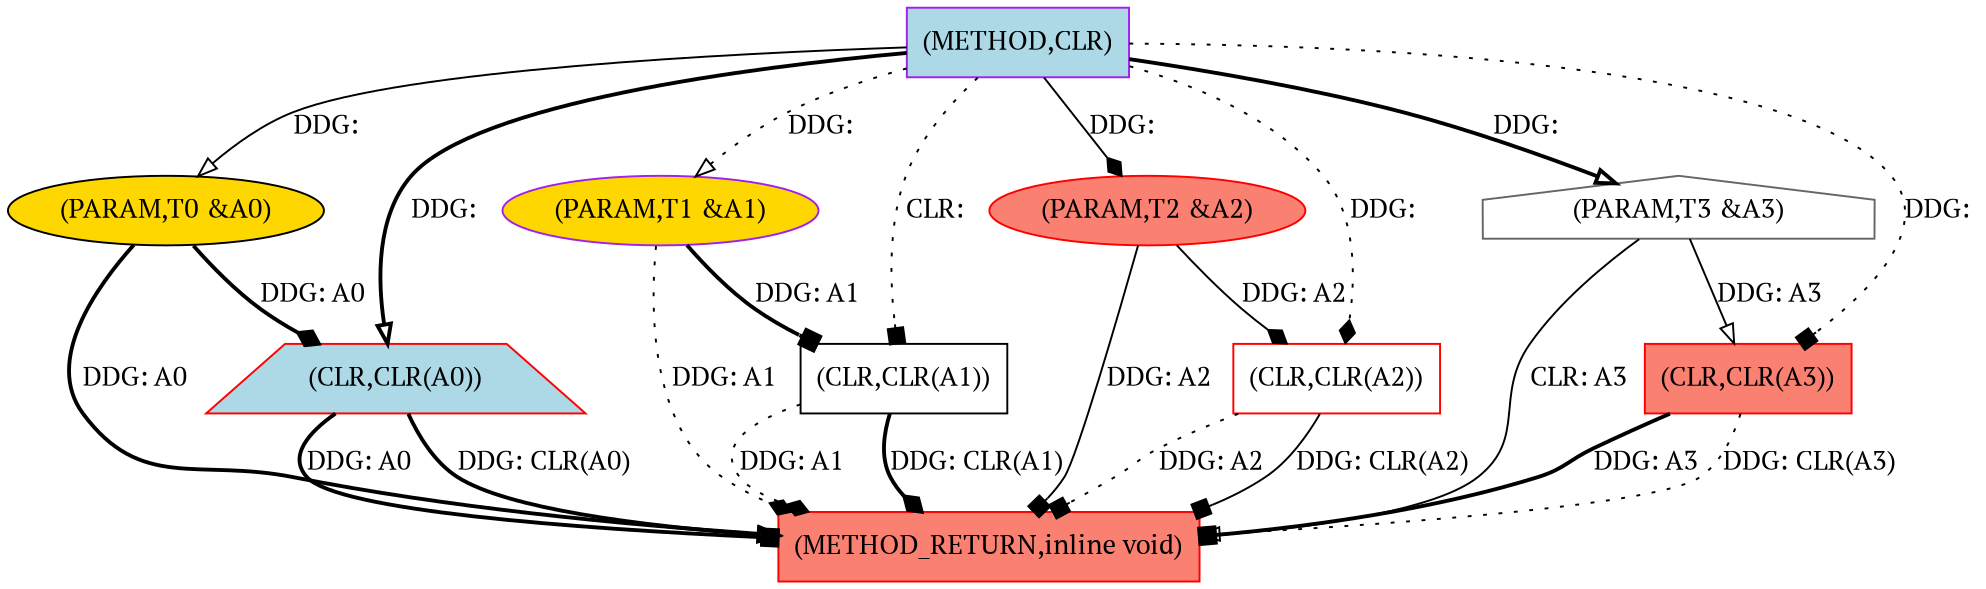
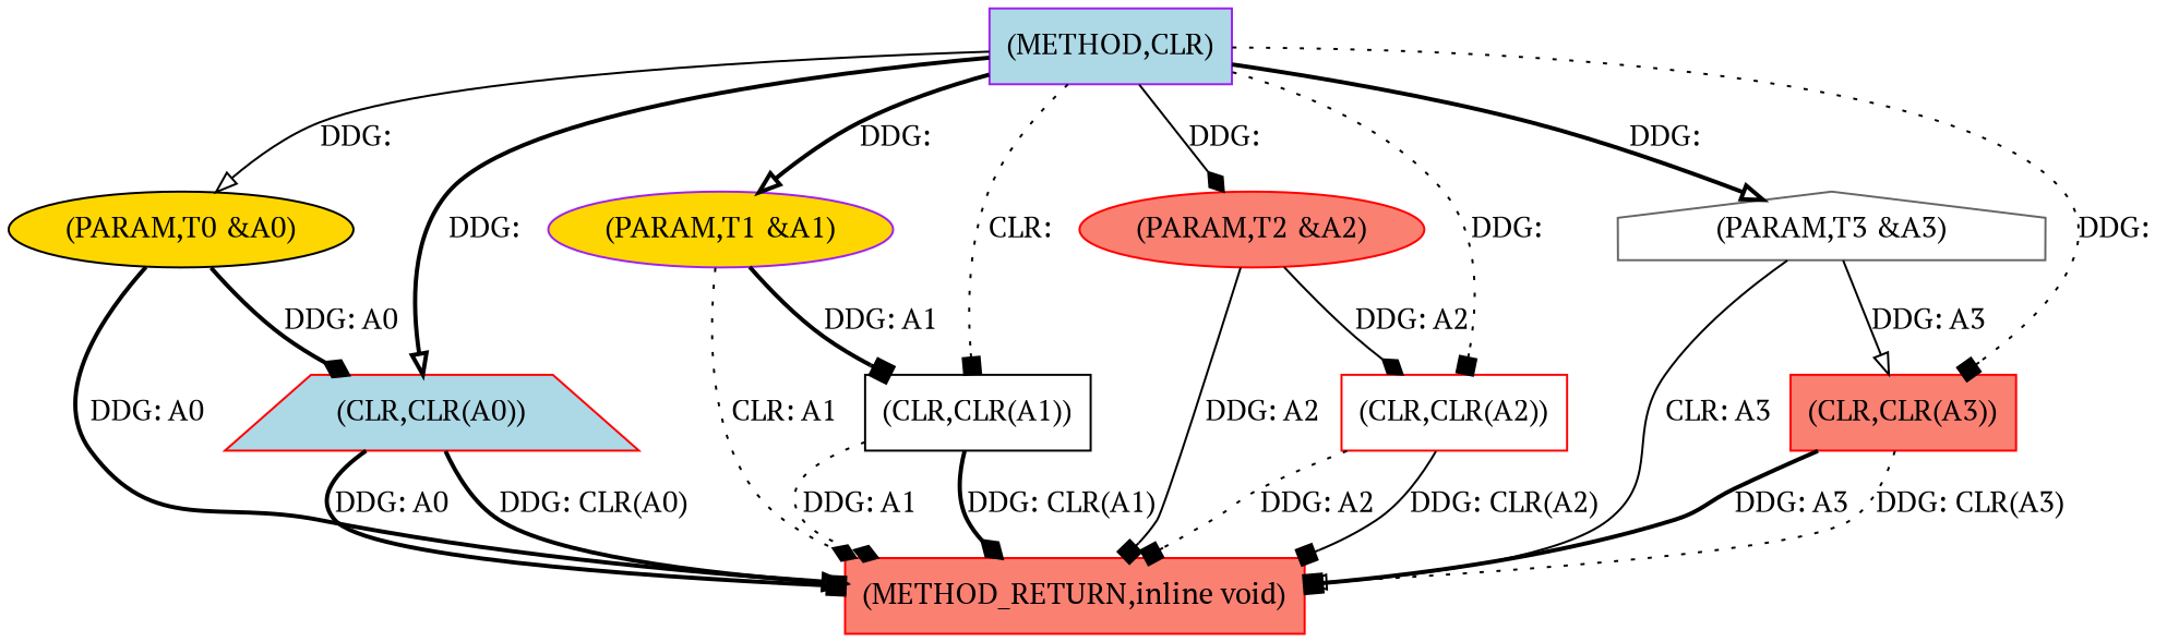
  digraph {
    fontname="PT Serif"
    node [color=red fillcolor=salmon fontname="PT Serif" shape=box style=filled]
    edge [arrowhead=box fontname="PT Serif" style=bold]
    n1 [color=purple fillcolor=lightblue label="(METHOD,CLR)"]
    n2 [color=black fillcolor=gold label="(PARAM,T0 &A0)" shape=ellipse]
    n3 [color=purple fillcolor=gold label="(PARAM,T1 &A1)" shape=ellipse]
    n4 [label="(PARAM,T2 &A2)" shape=ellipse]
    n5 [color=gray40 fillcolor=white label="(PARAM,T3 &A3)" shape=house]
    n6 [fillcolor=lightblue label="(CLR,CLR(A0))" shape=trapezium]
    n7 [color=black fillcolor=white label="(CLR,CLR(A1))"]
    n8 [fillcolor=white label="(CLR,CLR(A2))"]
    n9 [label="(CLR,CLR(A3))"]
    n10 [label="(METHOD_RETURN,inline void)"]
    n1 -> n2 [arrowhead=onormal label="DDG: " style=solid]
-   n1 -> n3 [arrowhead=onormal label="DDG: " style=dotted]
+   n1 -> n3 [arrowhead=onormal label="DDG: "]
    n1 -> n4 [arrowhead=diamond label="DDG: " style=solid]
    n1 -> n5 [arrowhead=onormal label="DDG: "]
    n1 -> n6 [arrowhead=onormal label="DDG: "]
    n1 -> n7 [label="CLR: " style=dotted]
-   n1 -> n8 [arrowhead=diamond label="DDG: " style=dotted]
+   n1 -> n8 [label="DDG: " style=dotted]
    n1 -> n9 [label="DDG: " style=dotted]
    n2 -> n6 [arrowhead=diamond label="DDG: A0"]
    n2 -> n10 [arrowhead=onormal label="DDG: A0"]
    n3 -> n7 [label="DDG: A1"]
-   n3 -> n10 [arrowhead=diamond label="DDG: A1" style=dotted]
+   n3 -> n10 [arrowhead=diamond label="CLR: A1" style=dotted]
    n4 -> n8 [arrowhead=diamond label="DDG: A2" style=solid]
    n4 -> n10 [label="DDG: A2" style=solid]
    n5 -> n9 [arrowhead=onormal label="DDG: A3" style=solid]
    n5 -> n10 [label="CLR: A3" style=solid]
    n6 -> n10 [label="DDG: A0"]
    n6 -> n10 [arrowhead=onormal label="DDG: CLR(A0)"]
    n7 -> n10 [arrowhead=diamond label="DDG: A1" style=dotted]
    n7 -> n10 [arrowhead=diamond label="DDG: CLR(A1)"]
    n8 -> n10 [label="DDG: A2" style=dotted]
    n8 -> n10 [label="DDG: CLR(A2)" style=solid]
    n9 -> n10 [label="DDG: A3"]
    n9 -> n10 [arrowhead=onormal label="DDG: CLR(A3)" style=dotted]
  }
